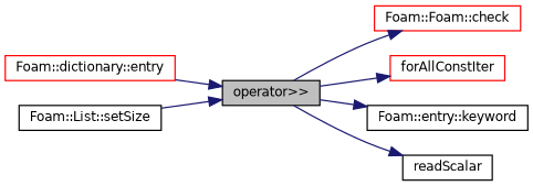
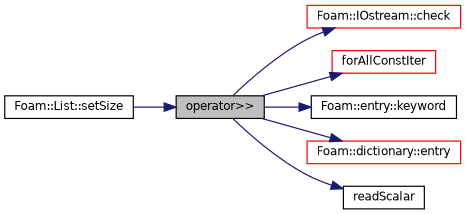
  digraph {
    rankdir=LR
    node [color=black fontname=Helvetica fontsize=10 shape=record]
    edge [color=midnightblue fontname=Helvetica fontsize=10 labelfontname=Helvetica labelfontsize=10 style=solid]
    n1 [fillcolor=grey75 fontcolor=black height=0.2 label="operator\>\>" style=filled width=0.4]
-   n2 [color=red height=0.2 label="Foam::Foam::check" width=0.4]
+   n2 [color=red height=0.2 label="Foam::IOstream::check" width=0.4]
    n3 [color=red height=0.2 label=forAllConstIter width=0.4]
    n4 [height=0.2 label="Foam::entry::keyword" width=0.4]
    n5 [color=red height=0.2 label="Foam::dictionary::entry" width=0.4]
    n6 [height=0.2 label=readScalar width=0.4]
    n7 [height=0.2 label="Foam::List::setSize" width=0.4]
    n1 -> n2
    n1 -> n3
    n1 -> n4
-   n5 -> n1
+   n1 -> n5
    n1 -> n6
    n7 -> n1
  }
